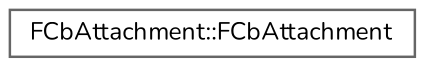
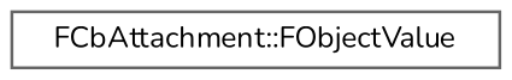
  digraph {
    rankdir=LR
    fontname=Nunito
-   n1 [color=grey40 fillcolor=white fontname=Nunito fontsize=10 height=0.2 label="FCbAttachment::FCbAttachment" shape=box style=filled width=0.4]
+   n1 [color=grey40 fillcolor=white fontname=Nunito fontsize=10 height=0.2 label="FCbAttachment::FObjectValue" shape=box style=filled width=0.4]
  }
